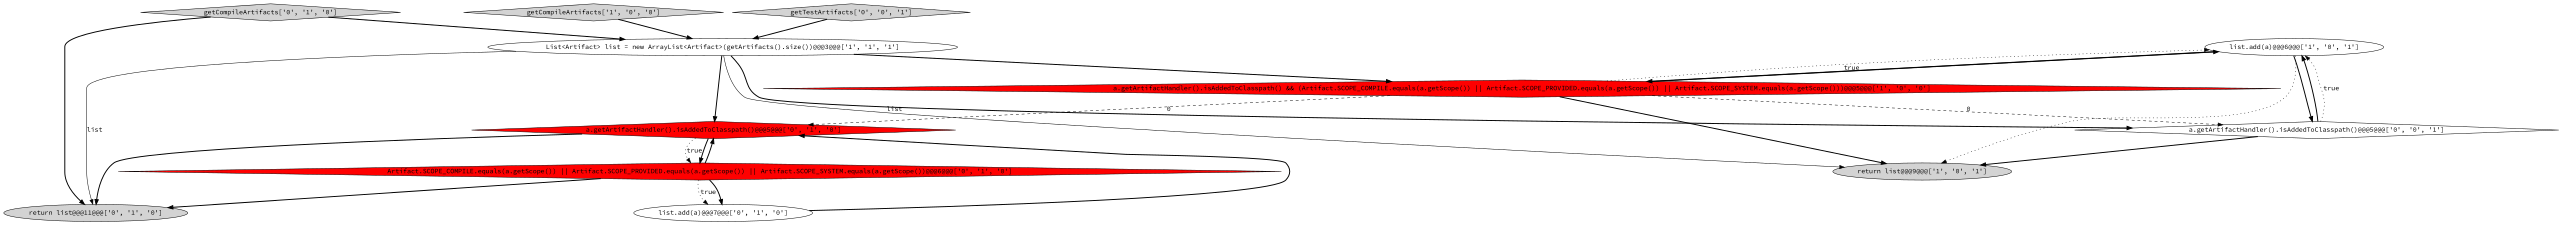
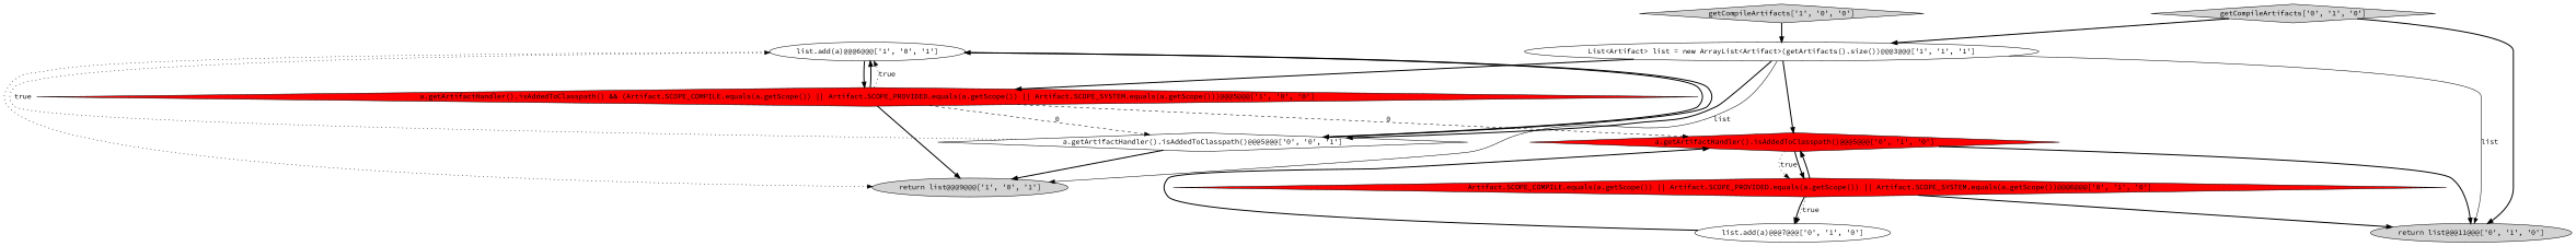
  digraph {
    fontname="Source Code Pro"
    node [fillcolor=lightgray fontname="Source Code Pro" shape=diamond style=filled]
    edge [fontname="Source Code Pro" style=bold]
    n1 [label="return list@@@9@@@['1', '0', '1']" shape=ellipse]
    n2 [fillcolor=red label="a.getArtifactHandler().isAddedToClasspath()@@@5@@@['0', '1', '0']"]
    n3 [label="return list@@@11@@@['0', '1', '0']" shape=ellipse]
    n4 [fillcolor=red label="Artifact.SCOPE_COMPILE.equals(a.getScope()) || Artifact.SCOPE_PROVIDED.equals(a.getScope()) || Artifact.SCOPE_SYSTEM.equals(a.getScope())@@@6@@@['0', '1', '0']"]
    n5 [fillcolor=white label="list.add(a)@@@7@@@['0', '1', '0']" shape=ellipse]
    n6 [fillcolor=white label="list.add(a)@@@6@@@['1', '0', '1']" shape=ellipse]
    n7 [fillcolor=red label="a.getArtifactHandler().isAddedToClasspath() && (Artifact.SCOPE_COMPILE.equals(a.getScope()) || Artifact.SCOPE_PROVIDED.equals(a.getScope()) || Artifact.SCOPE_SYSTEM.equals(a.getScope()))@@@5@@@['1', '0', '0']"]
    n8 [fillcolor=white label="a.getArtifactHandler().isAddedToClasspath()@@@5@@@['0', '0', '1']"]
    n9 [label="getCompileArtifacts['0', '1', '0']"]
    n10 [fillcolor=white label="List<Artifact> list = new ArrayList<Artifact>(getArtifacts().size())@@@3@@@['1', '1', '1']" shape=ellipse]
-   n11 [label="getTestArtifacts['0', '0', '1']"]
    n12 [label="getCompileArtifacts['1', '0', '0']"]
    n2 -> n3
    n2 -> n4 [label=true style=dotted]
    n2 -> n4
    n4 -> n2
    n4 -> n3
    n4 -> n5 [label=true style=dotted]
    n4 -> n5
    n5 -> n2
    n6 -> n1 [style=dotted]
    n6 -> n7
    n6 -> n8
    n7 -> n1
    n7 -> n2 [label=0 style=dashed]
    n7 -> n6
    n7 -> n6 [label=true style=dotted]
    n7 -> n8 [label=0 style=dashed]
    n8 -> n1
    n8 -> n6
    n8 -> n6 [label=true style=dotted]
    n9 -> n3
    n9 -> n10
    n10 -> n1 [label=list style=solid]
    n10 -> n2
    n10 -> n3 [label=list style=solid]
    n10 -> n7
    n10 -> n8
-   n11 -> n10
    n12 -> n10
  }
